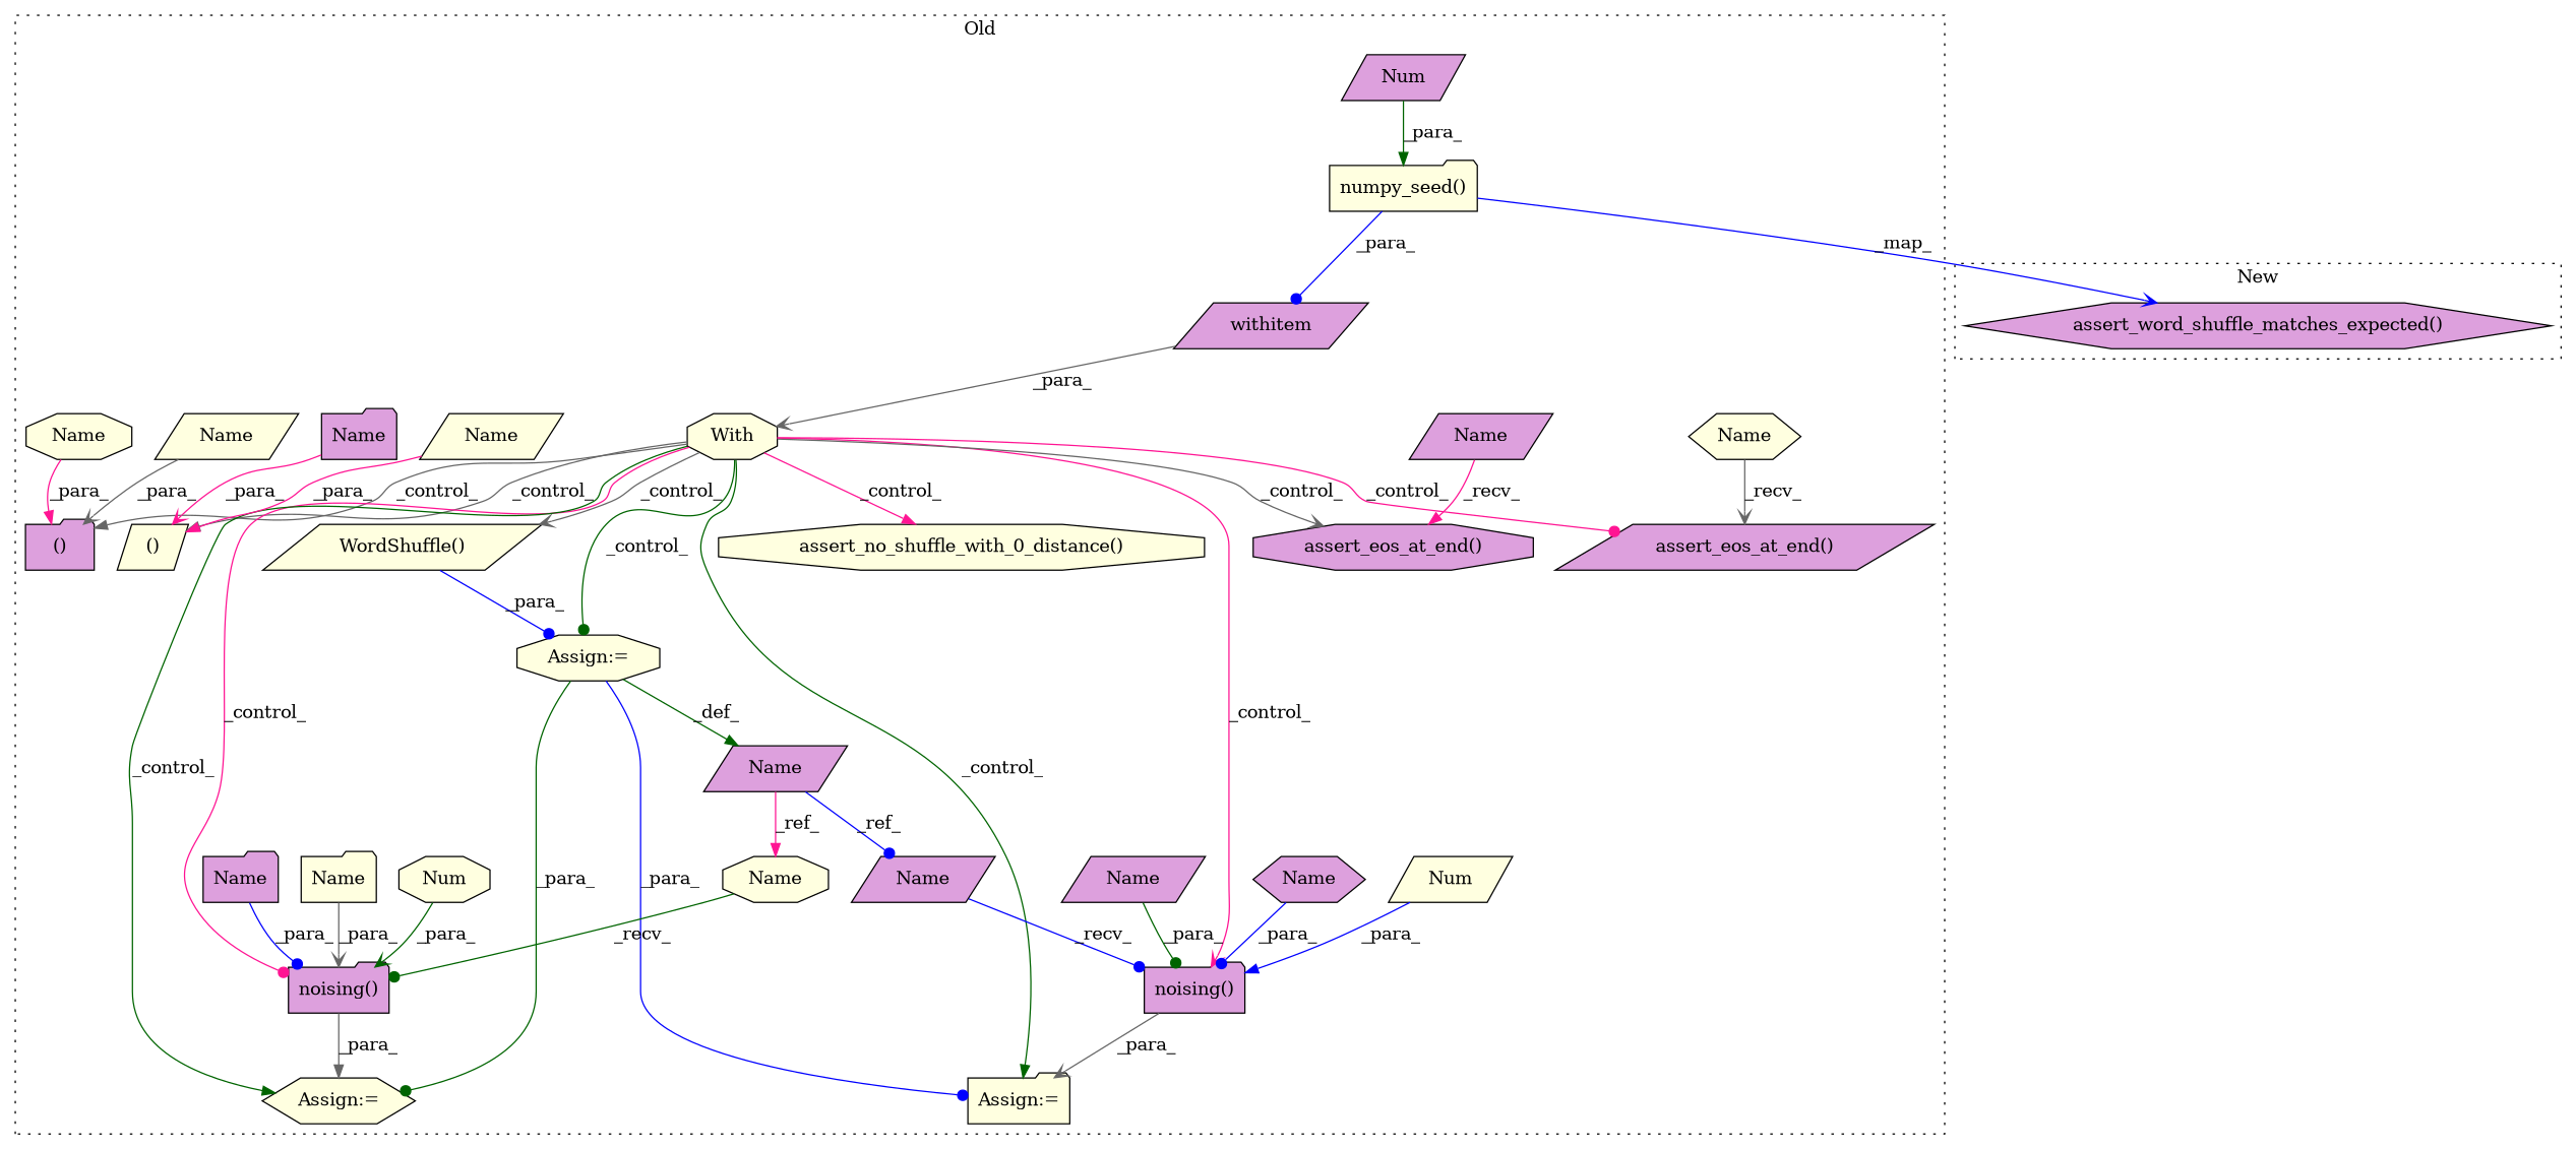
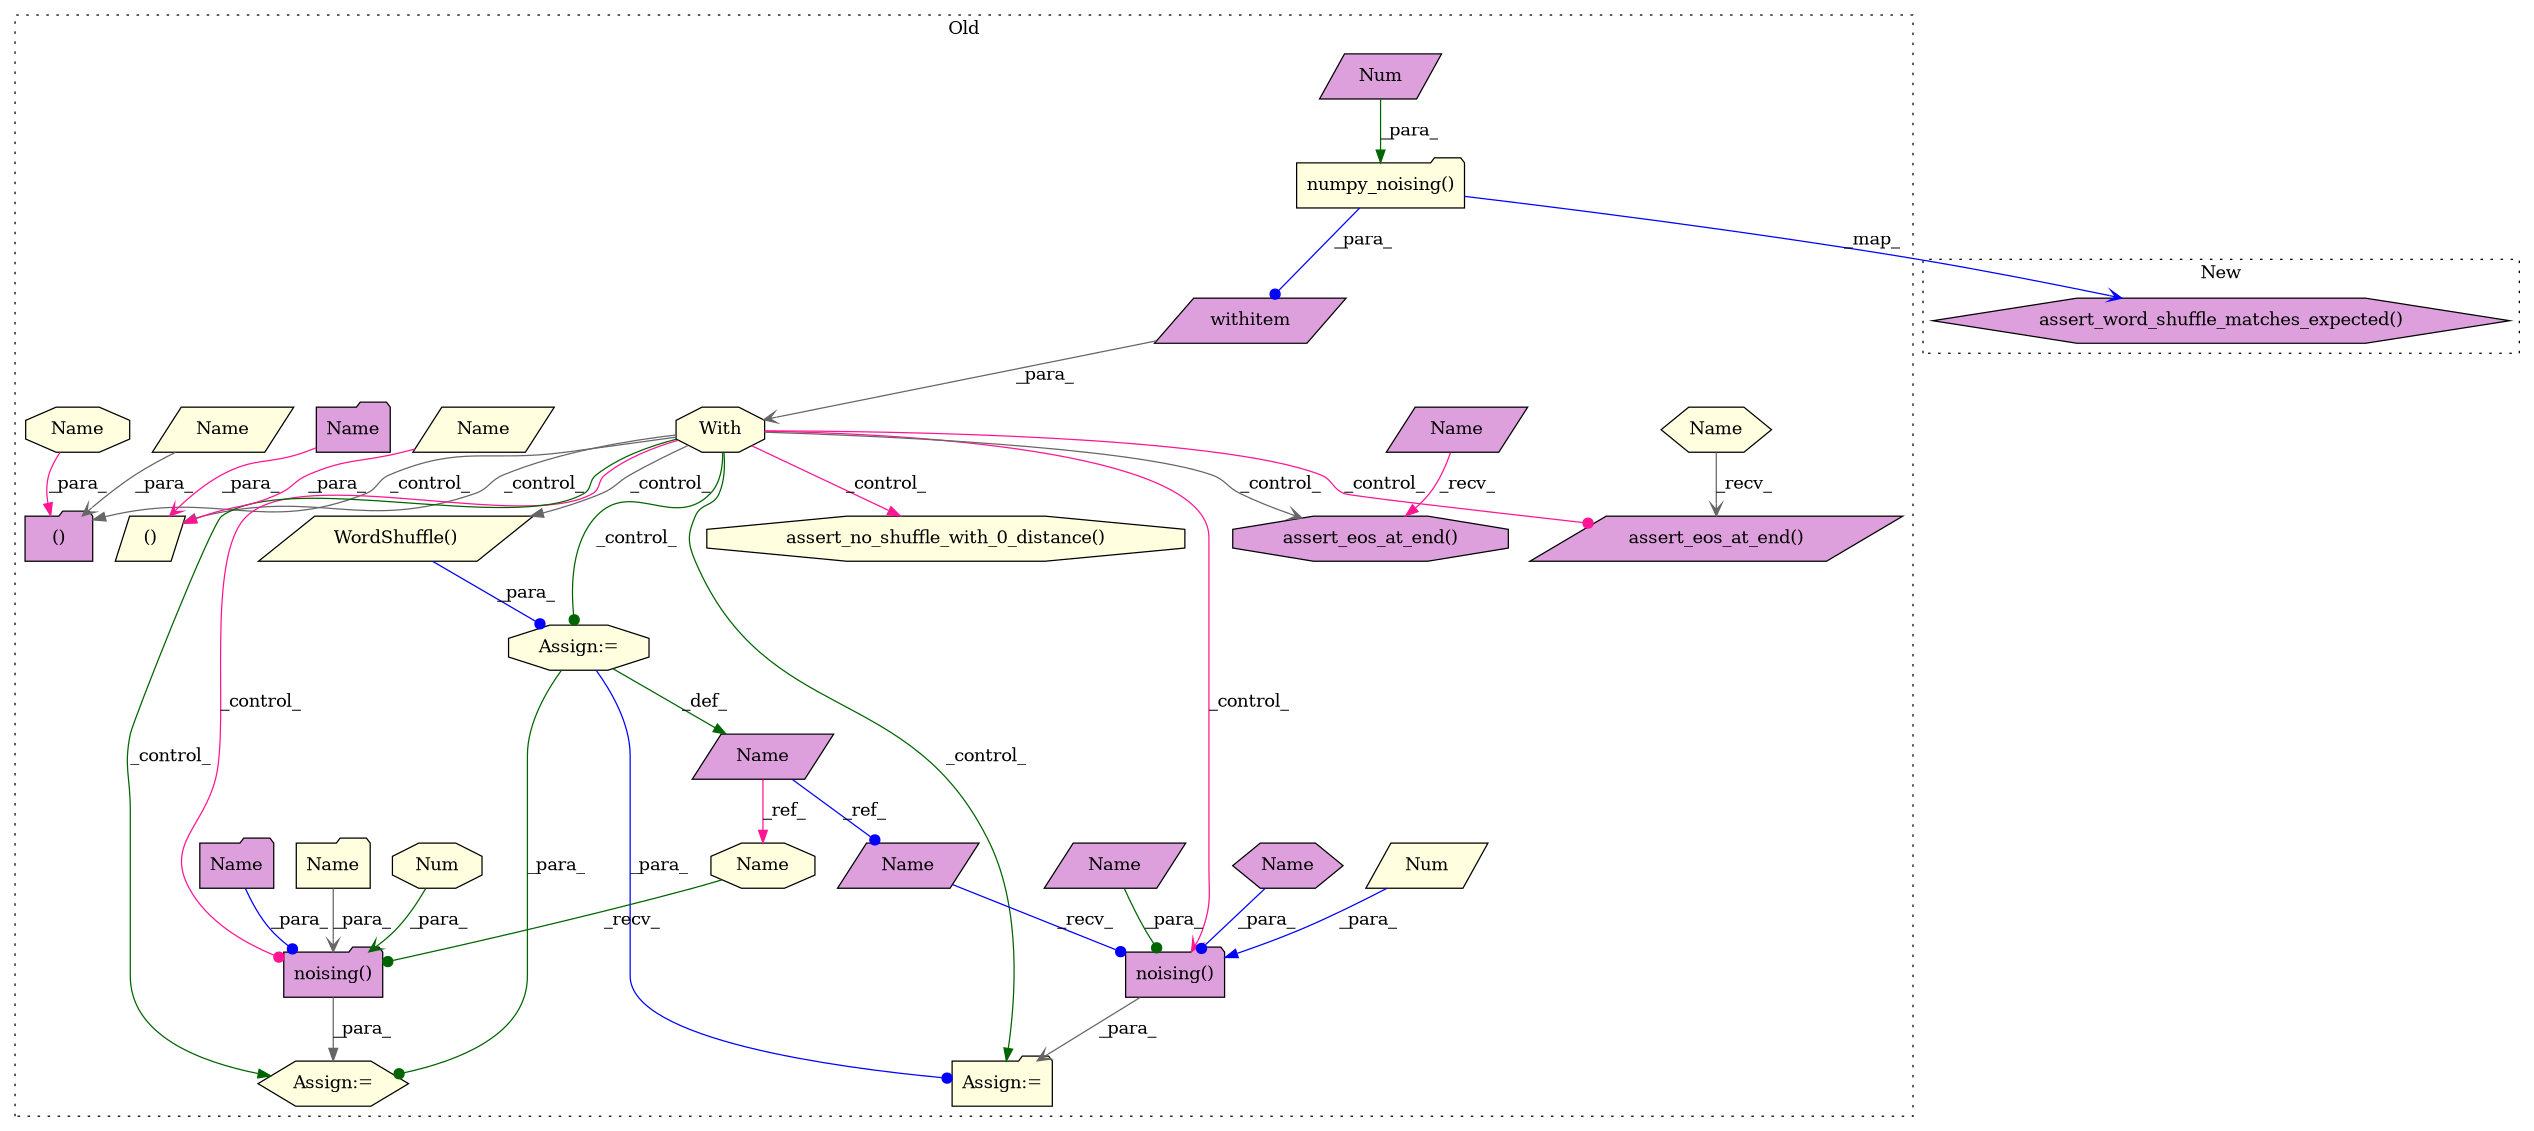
  digraph {
    node [a=87 fillcolor=lightyellow l=1 s=6417 shape=parallelogram style=filled]
    edge [arrowhead=dot color=gray40]
    n1 [a=75 l=124 label="assert_no_shuffle_with_0_distance()" s=6476 shape=octagon]
    n2 [a=49 fillcolor=plum l=10 label=withitem s=6313]
    n3 [a=54 fillcolor=plum l=10 label="()" shape=folder]
    n4 [a=75 l="20,1" label="WordShuffle()" s="6369,6394"]
    n5 [a=54 l=10 label="()" s=6702]
    n6 [a=39 l="5,31" label=With s="6308,6323" shape=octagon]
    n7 [a=75 fillcolor=plum l="21,1" label="noising()" s="6430,6462" shape=folder]
    n8 [fillcolor=plum l=12 label=Name s=6354]
    n9 [a=75 fillcolor=plum l="21,1" label="noising()" s="6715,6747" shape=folder]
-   n10 [a=75 l="22,1" label="numpy_seed()" s="6313,6339" shape=folder]
+   n10 [a=75 l="22,1" label="numpy_noising()" s="6313,6339" shape=folder]
    n11 [a=76 label=Num s=6461]
    n12 [a=76 label=Num s=6746 shape=octagon]
    n13 [a=76 fillcolor=plum l=4 label=Num s=6335]
    n14 [a=68 l=3 label="Assign:=" s=6366 shape=octagon]
    n15 [a=68 l=13 label="Assign:=" shape=folder]
    n16 [a=68 l=13 label="Assign:=" s=6702 shape=hexagon]
    n17 [a=75 fillcolor=plum l=67 label="assert_eos_at_end()" s=6613 shape=octagon]
    n18 [a=75 fillcolor=plum l=67 label="assert_eos_at_end()" s=6900]
    n19 [fillcolor=plum l=4 label=Name s=6613]
    n20 [l=4 label=Name s=6900 shape=hexagon]
    n21 [fillcolor=plum l=5 label=Name s=6739 shape=folder]
    n22 [fillcolor=plum l=5 label=Name s=6454 shape=hexagon]
    n23 [l=8 label=Name s=6694]
    n24 [l=8 label=Name s=6409]
    n25 [l=12 label=Name s=6715 shape=octagon]
    n26 [fillcolor=plum l=12 label=Name s=6430]
    n27 [label=Name s=6736 shape=folder]
    n28 [fillcolor=plum label=Name s=6451]
    n29 [fillcolor=plum l=8 label=Name s=6704 shape=folder]
    n30 [l=8 label=Name s=6419 shape=octagon]
    n31 [a=75 fillcolor=plum l=347 label="assert_word_shuffle_matches_expected()" s=6483 shape=hexagon]
    subgraph cluster_1 {
      label=Old
      style=dotted
      n1
      n2
      n3
      n4
      n5
      n6
      n7
      n8
      n9
      n10
      n11
      n12
      n13
      n14
      n15
      n16
      n17
      n18
      n19
      n20
      n21
      n22
      n23
      n24
      n25
      n26
      n27
      n28
      n29
      n30
    }
    subgraph cluster_2 {
      label=New
      style=dotted
      n31
    }
    n2 -> n6 [arrowhead=vee label=_para_]
    n4 -> n14 [color=blue label=_para_]
    n6 -> n1 [arrowhead=normal color=deeppink label=_control_]
    n6 -> n3 [arrowhead=normal label=_control_]
-   n6 -> n4 [arrowhead=vee label=_control_]
+   n6 -> n4 [arrowhead=normal label=_control_]
    n6 -> n5 [arrowhead=normal label=_control_]
    n6 -> n7 [arrowhead=vee color=deeppink label=_control_]
    n6 -> n9 [color=deeppink label=_control_]
    n6 -> n14 [color=darkgreen label=_control_]
    n6 -> n15 [arrowhead=normal color=darkgreen label=_control_]
    n6 -> n16 [arrowhead=normal color=darkgreen label=_control_]
    n6 -> n17 [arrowhead=vee label=_control_]
    n6 -> n18 [color=deeppink label=_control_]
    n7 -> n15 [arrowhead=vee label=_para_]
    n8 -> n25 [arrowhead=normal color=deeppink label=_ref_]
    n8 -> n26 [color=blue label=_ref_]
    n9 -> n16 [arrowhead=normal label=_para_]
    n10 -> n2 [color=blue label=_para_]
    n10 -> n31 [arrowhead=vee color=blue label=_map_]
    n11 -> n7 [arrowhead=normal color=blue label=_para_]
    n12 -> n9 [arrowhead=vee color=darkgreen label=_para_]
    n13 -> n10 [arrowhead=normal color=darkgreen label=_para_]
    n14 -> n8 [arrowhead=normal color=darkgreen label=_def_]
    n14 -> n15 [color=blue label=_para_]
    n14 -> n16 [color=darkgreen label=_para_]
    n19 -> n17 [arrowhead=normal color=deeppink label=_recv_]
    n20 -> n18 [arrowhead=vee label=_recv_]
    n21 -> n9 [color=blue label=_para_]
    n22 -> n7 [color=blue label=_para_]
    n23 -> n5 [arrowhead=normal color=deeppink label=_para_]
    n24 -> n3 [arrowhead=vee label=_para_]
    n25 -> n9 [color=darkgreen label=_recv_]
    n26 -> n7 [color=blue label=_recv_]
    n27 -> n9 [arrowhead=vee label=_para_]
    n28 -> n7 [color=darkgreen label=_para_]
    n29 -> n5 [arrowhead=vee color=deeppink label=_para_]
    n30 -> n3 [arrowhead=normal color=deeppink label=_para_]
  }
